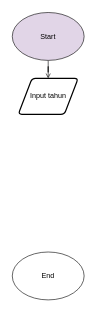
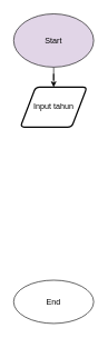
  <mxCell id="0" />
  <mxCell id="1" parent="0" />
- <mxCell id="2" style="edgeStyle=orthogonalEdgeStyle;rounded=0;orthogonalLoop=1;jettySize=auto;html=1;entryX=0.5;entryY=0;entryDx=0;entryDy=0;endArrow=open;" edge="1" parent="1" source="3" target="5"><mxGeometry relative="1" as="geometry" /></mxCell>
+ <mxCell id="2" style="edgeStyle=orthogonalEdgeStyle;rounded=0;orthogonalLoop=1;jettySize=auto;html=1;entryX=0.5;entryY=0;entryDx=0;entryDy=0;" edge="1" parent="1" source="3" target="5"><mxGeometry relative="1" as="geometry" /></mxCell>
  <mxCell id="3" value="Start" style="ellipse;whiteSpace=wrap;html=1;fillColor=#e1d5e7;" vertex="1" parent="1"><mxGeometry x="20" y="20" width="120" height="80" as="geometry" /></mxCell>
- <mxCell id="4" value="End" style="ellipse;whiteSpace=wrap;html=1;" vertex="1" parent="1"><mxGeometry x="20" y="420" width="120" height="80" as="geometry" /></mxCell>
+ <mxCell id="4" value="End" style="ellipse;whiteSpace=wrap;html=1;" vertex="1" parent="1"><mxGeometry x="20" y="420" width="120" height="65" as="geometry" /></mxCell>
  <mxCell id="5" value="Input tahun" style="shape=parallelogram;html=1;strokeWidth=2;perimeter=parallelogramPerimeter;whiteSpace=wrap;rounded=1;arcSize=12;size=0.23;" vertex="1" parent="1"><mxGeometry x="30" y="130" width="100" height="60" as="geometry" /></mxCell>
